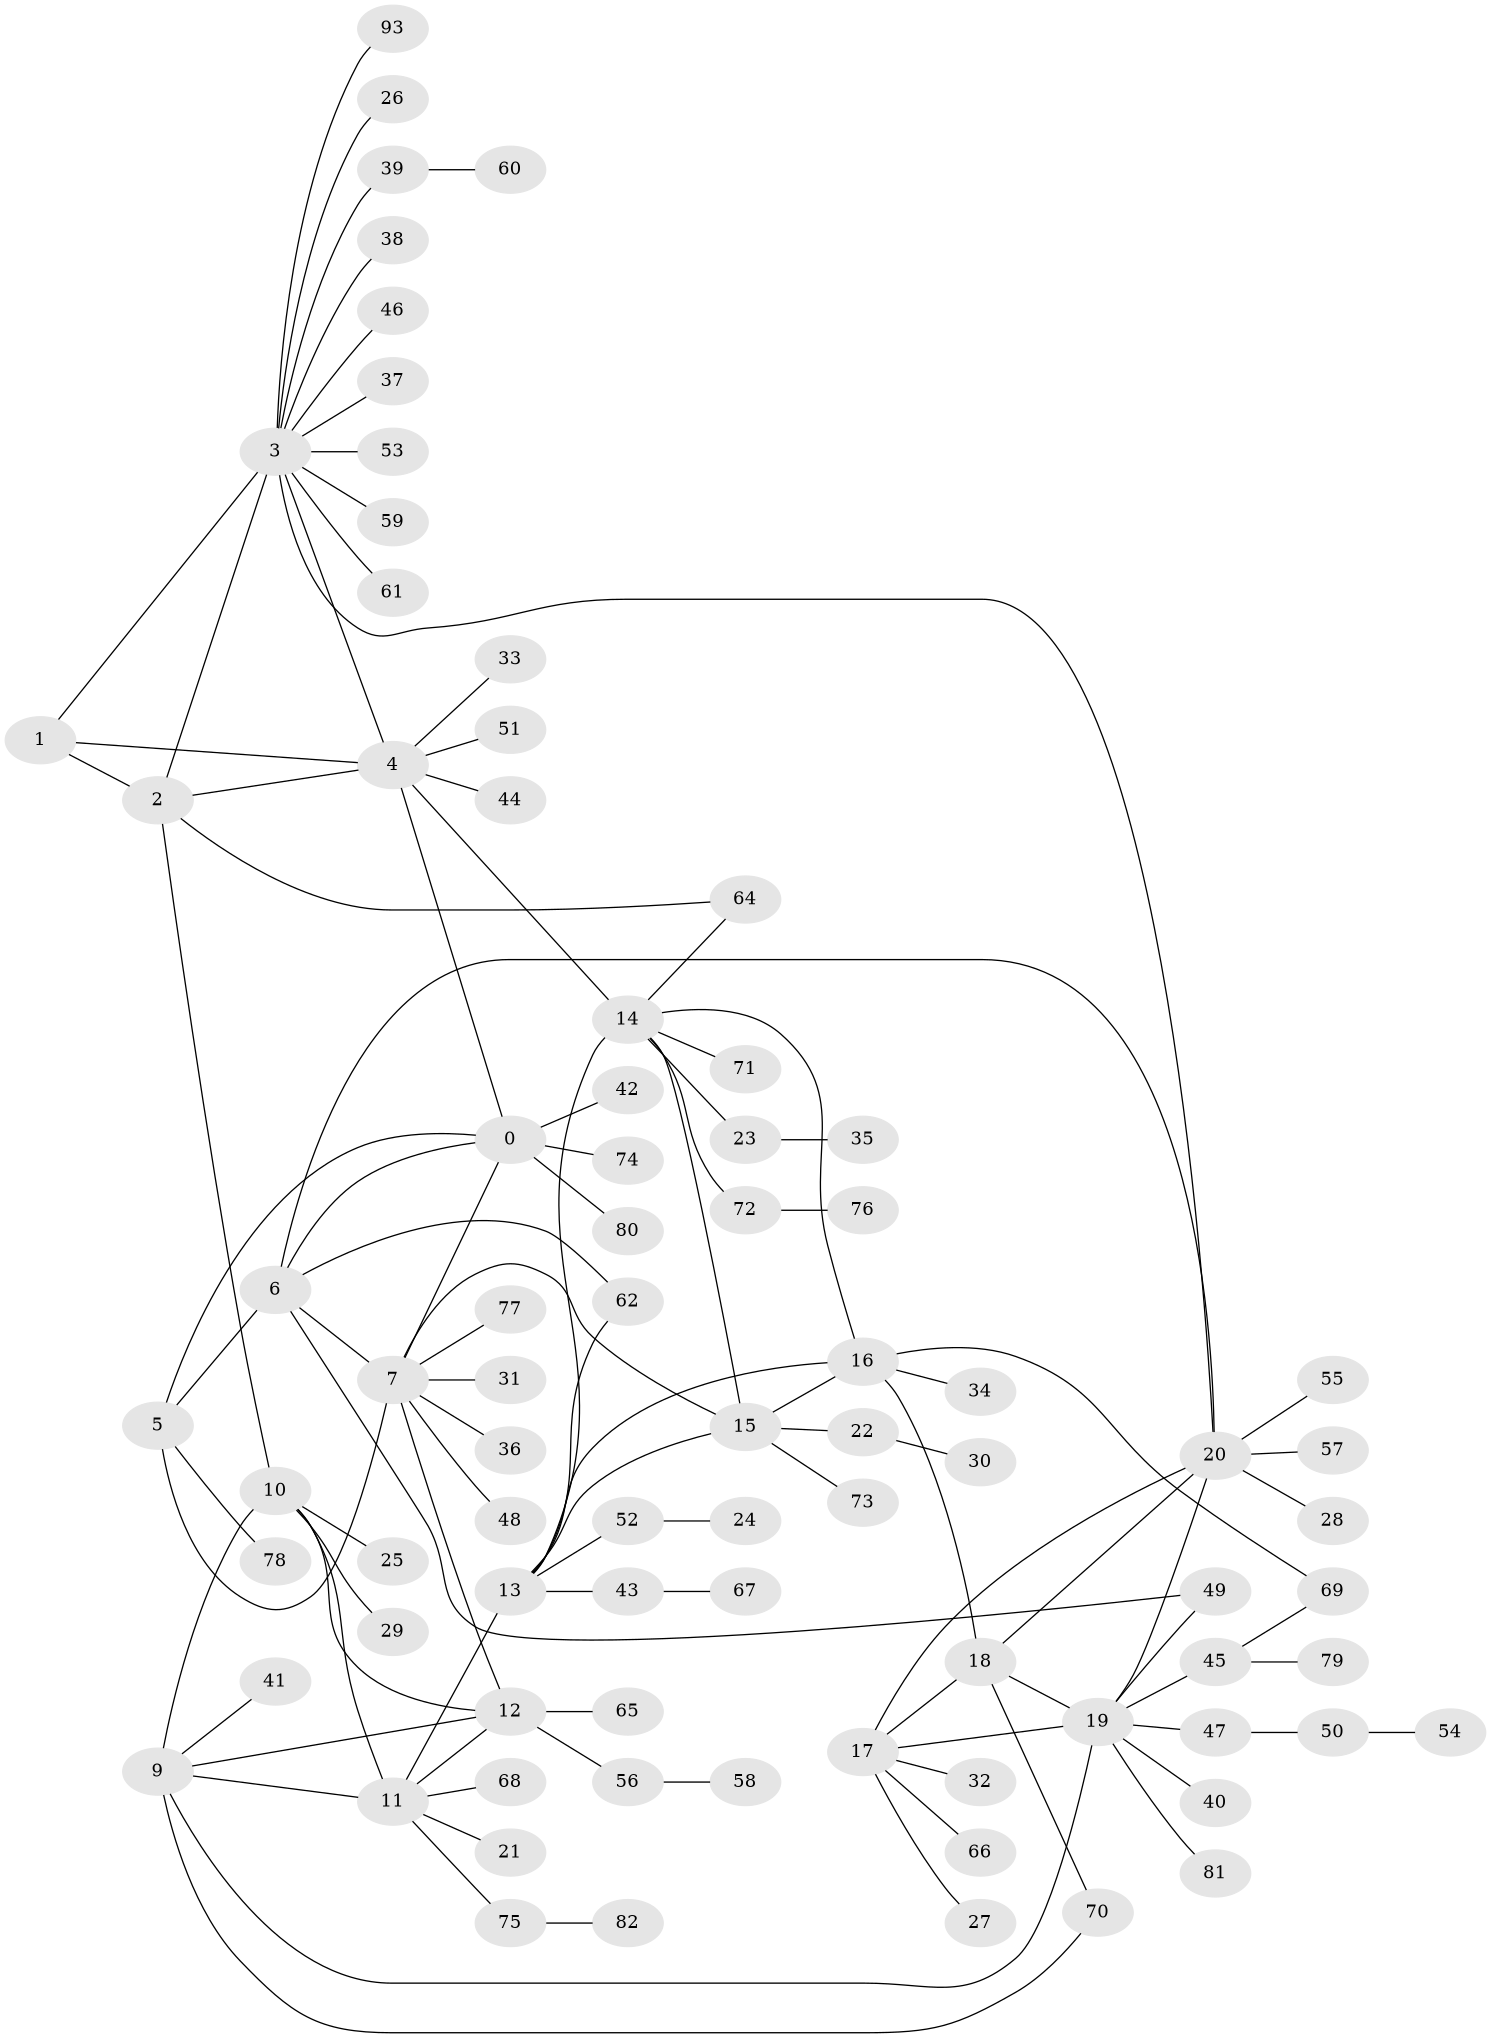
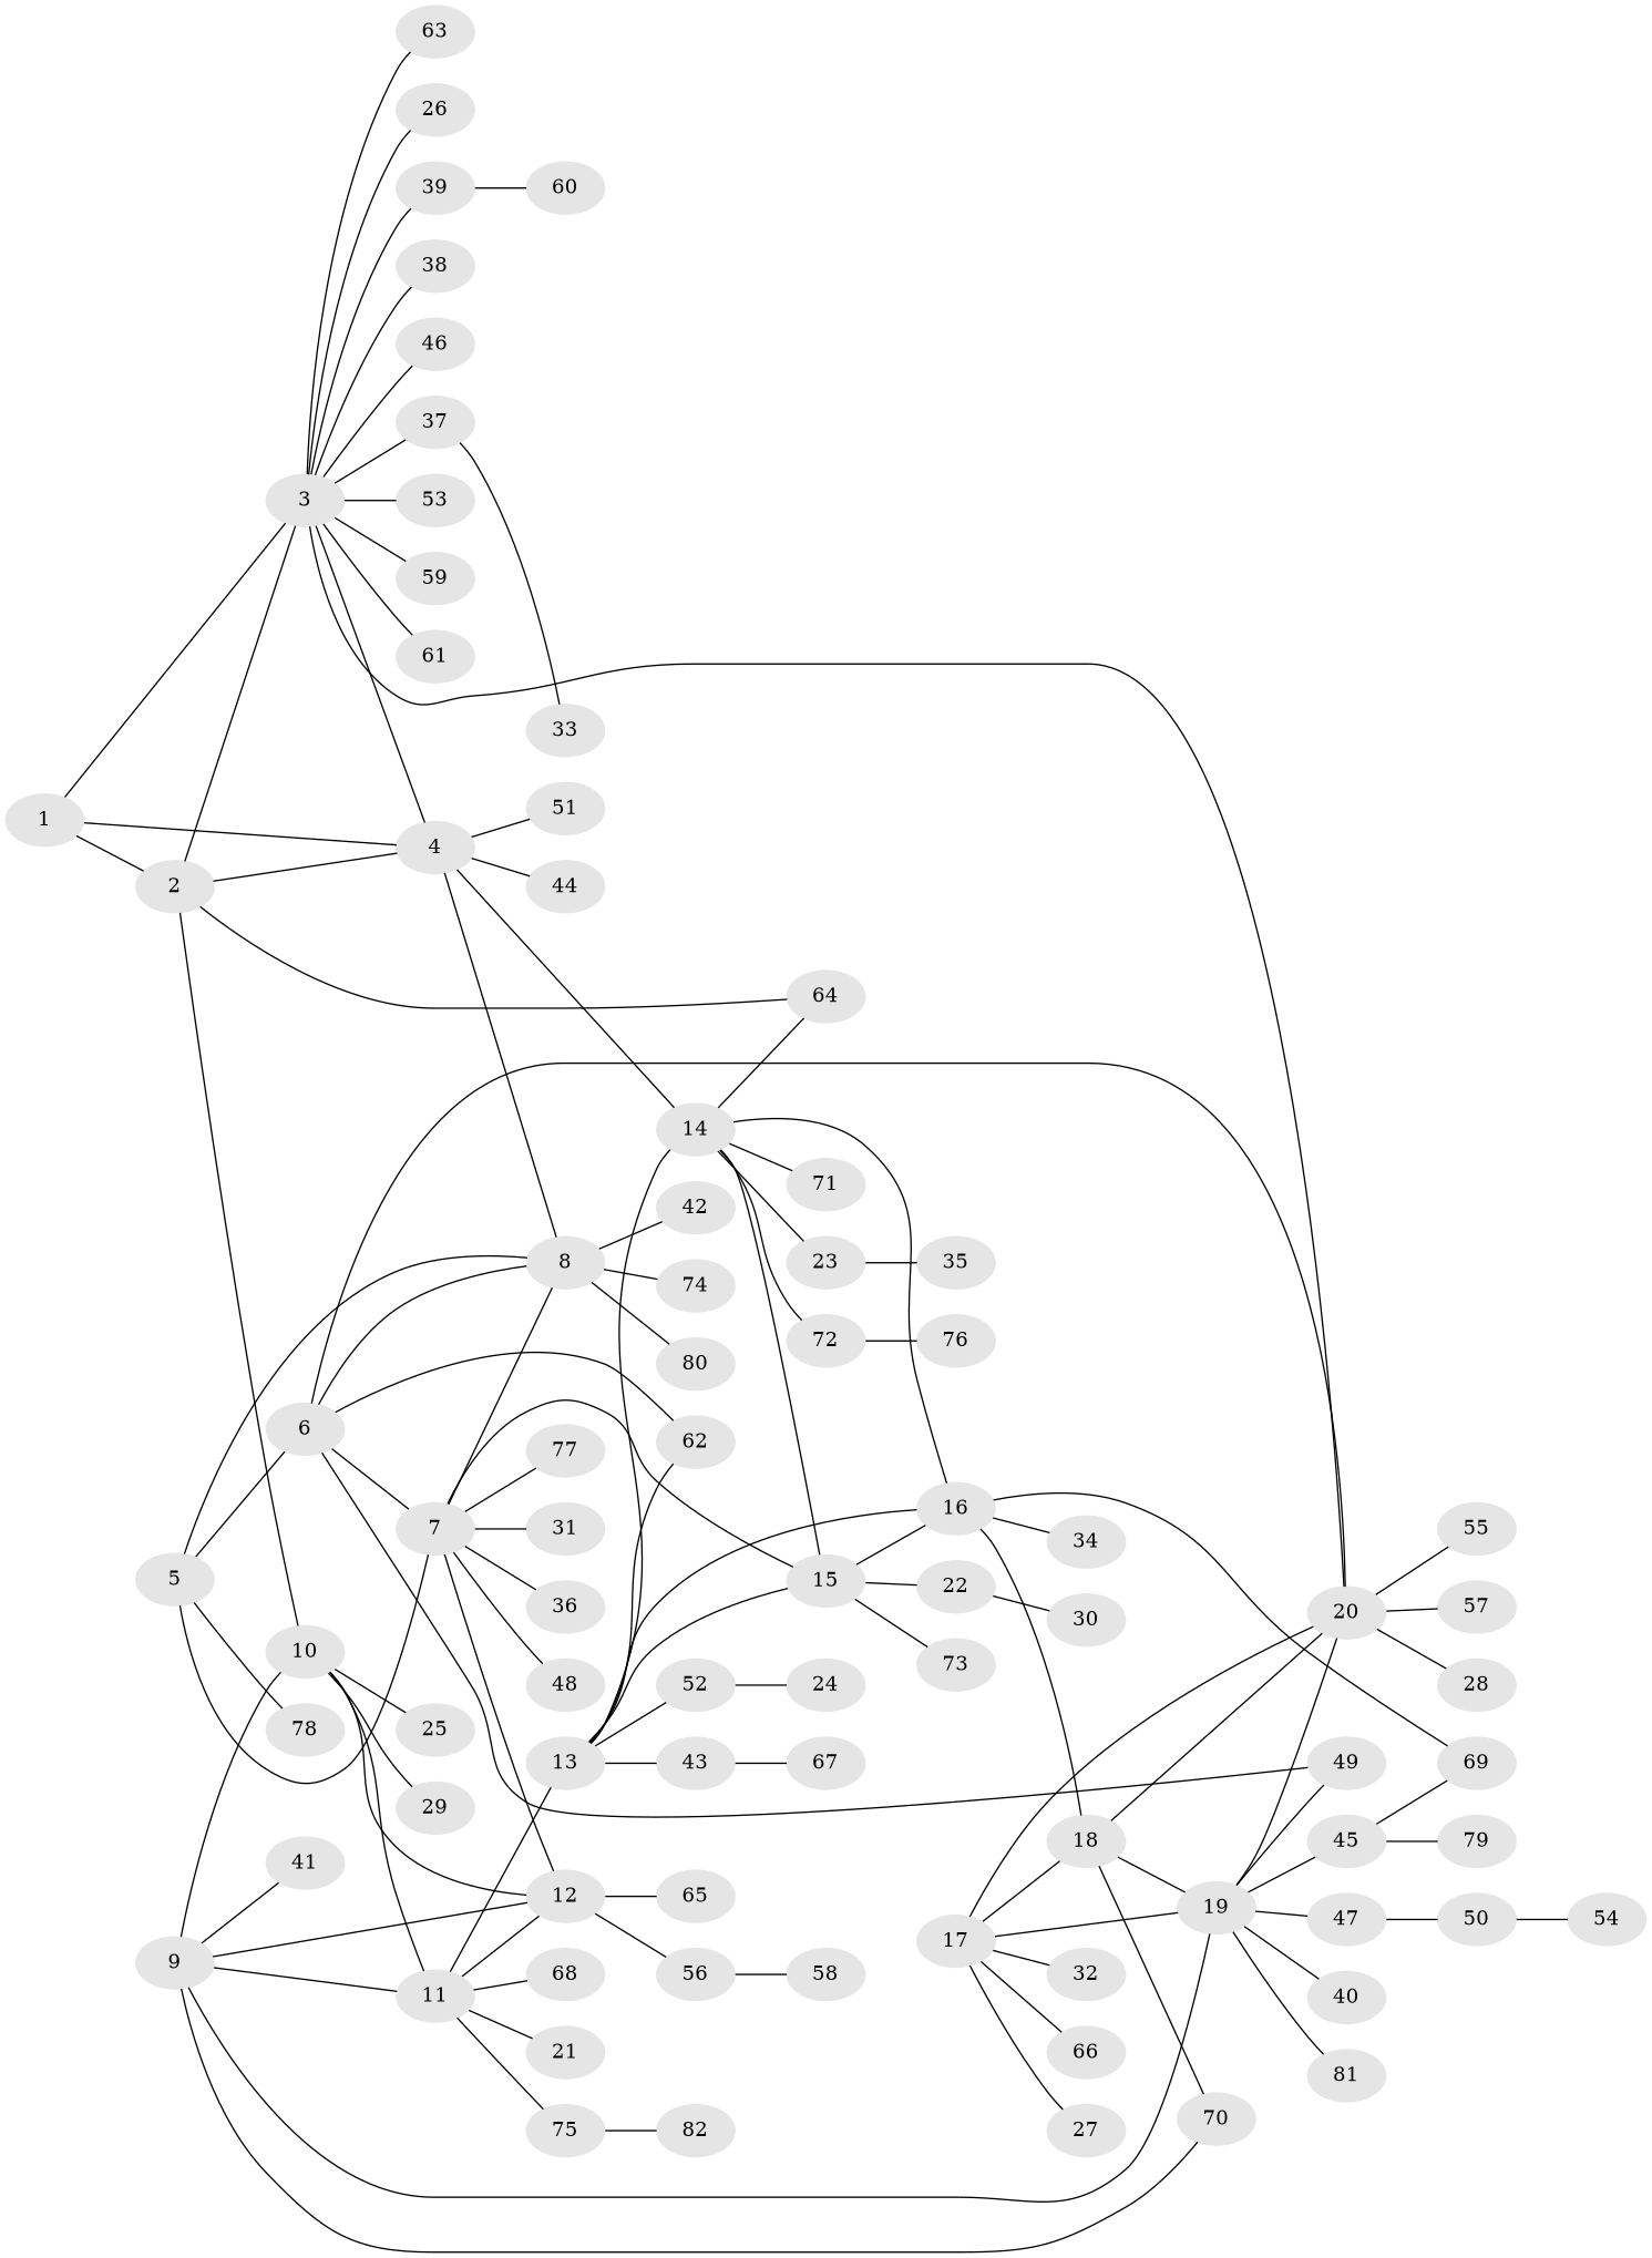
  graph {
    rankdir=LR
    node [color=gray90 style=filled]
    1
    2
    3
    4
    10
    64
    20
    26
    37
    38
    39
    46
    53
    59
    61
-   63 [label=93]
-   8 [label=0]
+   63
+   8
    14
    33
    44
    51
    12
    11
    25
    29
    28
    55
    57
    60
    42
    74
    80
    15
    16
    23
    71
    72
    5
    6
    7
    78
    49
    62
    31
    36
    48
    77
    56
    65
    22
    73
    9
    19
    41
    70
    13
    21
    68
    75
    40
    45
    47
    81
    43
    52
    82
    58
    18
    69
    34
    67
    24
    35
    76
    30
    17
    27
    32
    66
    79
    50
    54
    1 -- 2
    1 -- 3
    1 -- 4
    2 -- 3
    2 -- 4
    2 -- 10
    2 -- 64
    3 -- 4
    3 -- 20
    3 -- 26
    3 -- 37
    3 -- 38
    3 -- 39
    3 -- 46
    3 -- 53
    3 -- 59
    3 -- 61
    3 -- 63
    4 -- 8
    4 -- 14
-   4 -- 33
+   37 -- 33
    4 -- 44
    4 -- 51
    10 -- 12
    10 -- 11
    10 -- 25
    10 -- 29
    20 -- 28
    20 -- 55
    20 -- 57
    39 -- 60
    8 -- 42
    8 -- 74
    8 -- 80
    14 -- 64
    14 -- 15
    14 -- 16
    14 -- 23
    14 -- 71
    14 -- 72
    12 -- 56
    12 -- 65
    11 -- 12
    11 -- 13
    11 -- 21
    11 -- 68
    11 -- 75
    15 -- 16
    15 -- 22
    15 -- 73
    16 -- 18
    16 -- 69
    16 -- 34
    23 -- 35
    72 -- 76
    5 -- 8
    5 -- 6
    5 -- 7
    5 -- 78
    6 -- 20
    6 -- 8
    6 -- 7
    6 -- 49
    6 -- 62
    7 -- 8
    7 -- 12
    7 -- 15
    7 -- 31
    7 -- 36
    7 -- 48
    7 -- 77
    56 -- 58
    22 -- 30
    9 -- 10
    9 -- 12
    9 -- 11
    9 -- 19
    9 -- 41
    9 -- 70
    19 -- 20
    19 -- 49
    19 -- 40
    19 -- 45
    19 -- 47
    19 -- 81
    13 -- 14
    13 -- 15
    13 -- 16
    13 -- 62
    13 -- 43
    13 -- 52
    75 -- 82
    45 -- 69
    45 -- 79
    47 -- 50
    43 -- 67
    52 -- 24
    18 -- 20
    18 -- 19
    18 -- 70
    17 -- 20
    17 -- 19
    17 -- 18
    17 -- 27
    17 -- 32
    17 -- 66
    50 -- 54
  }
